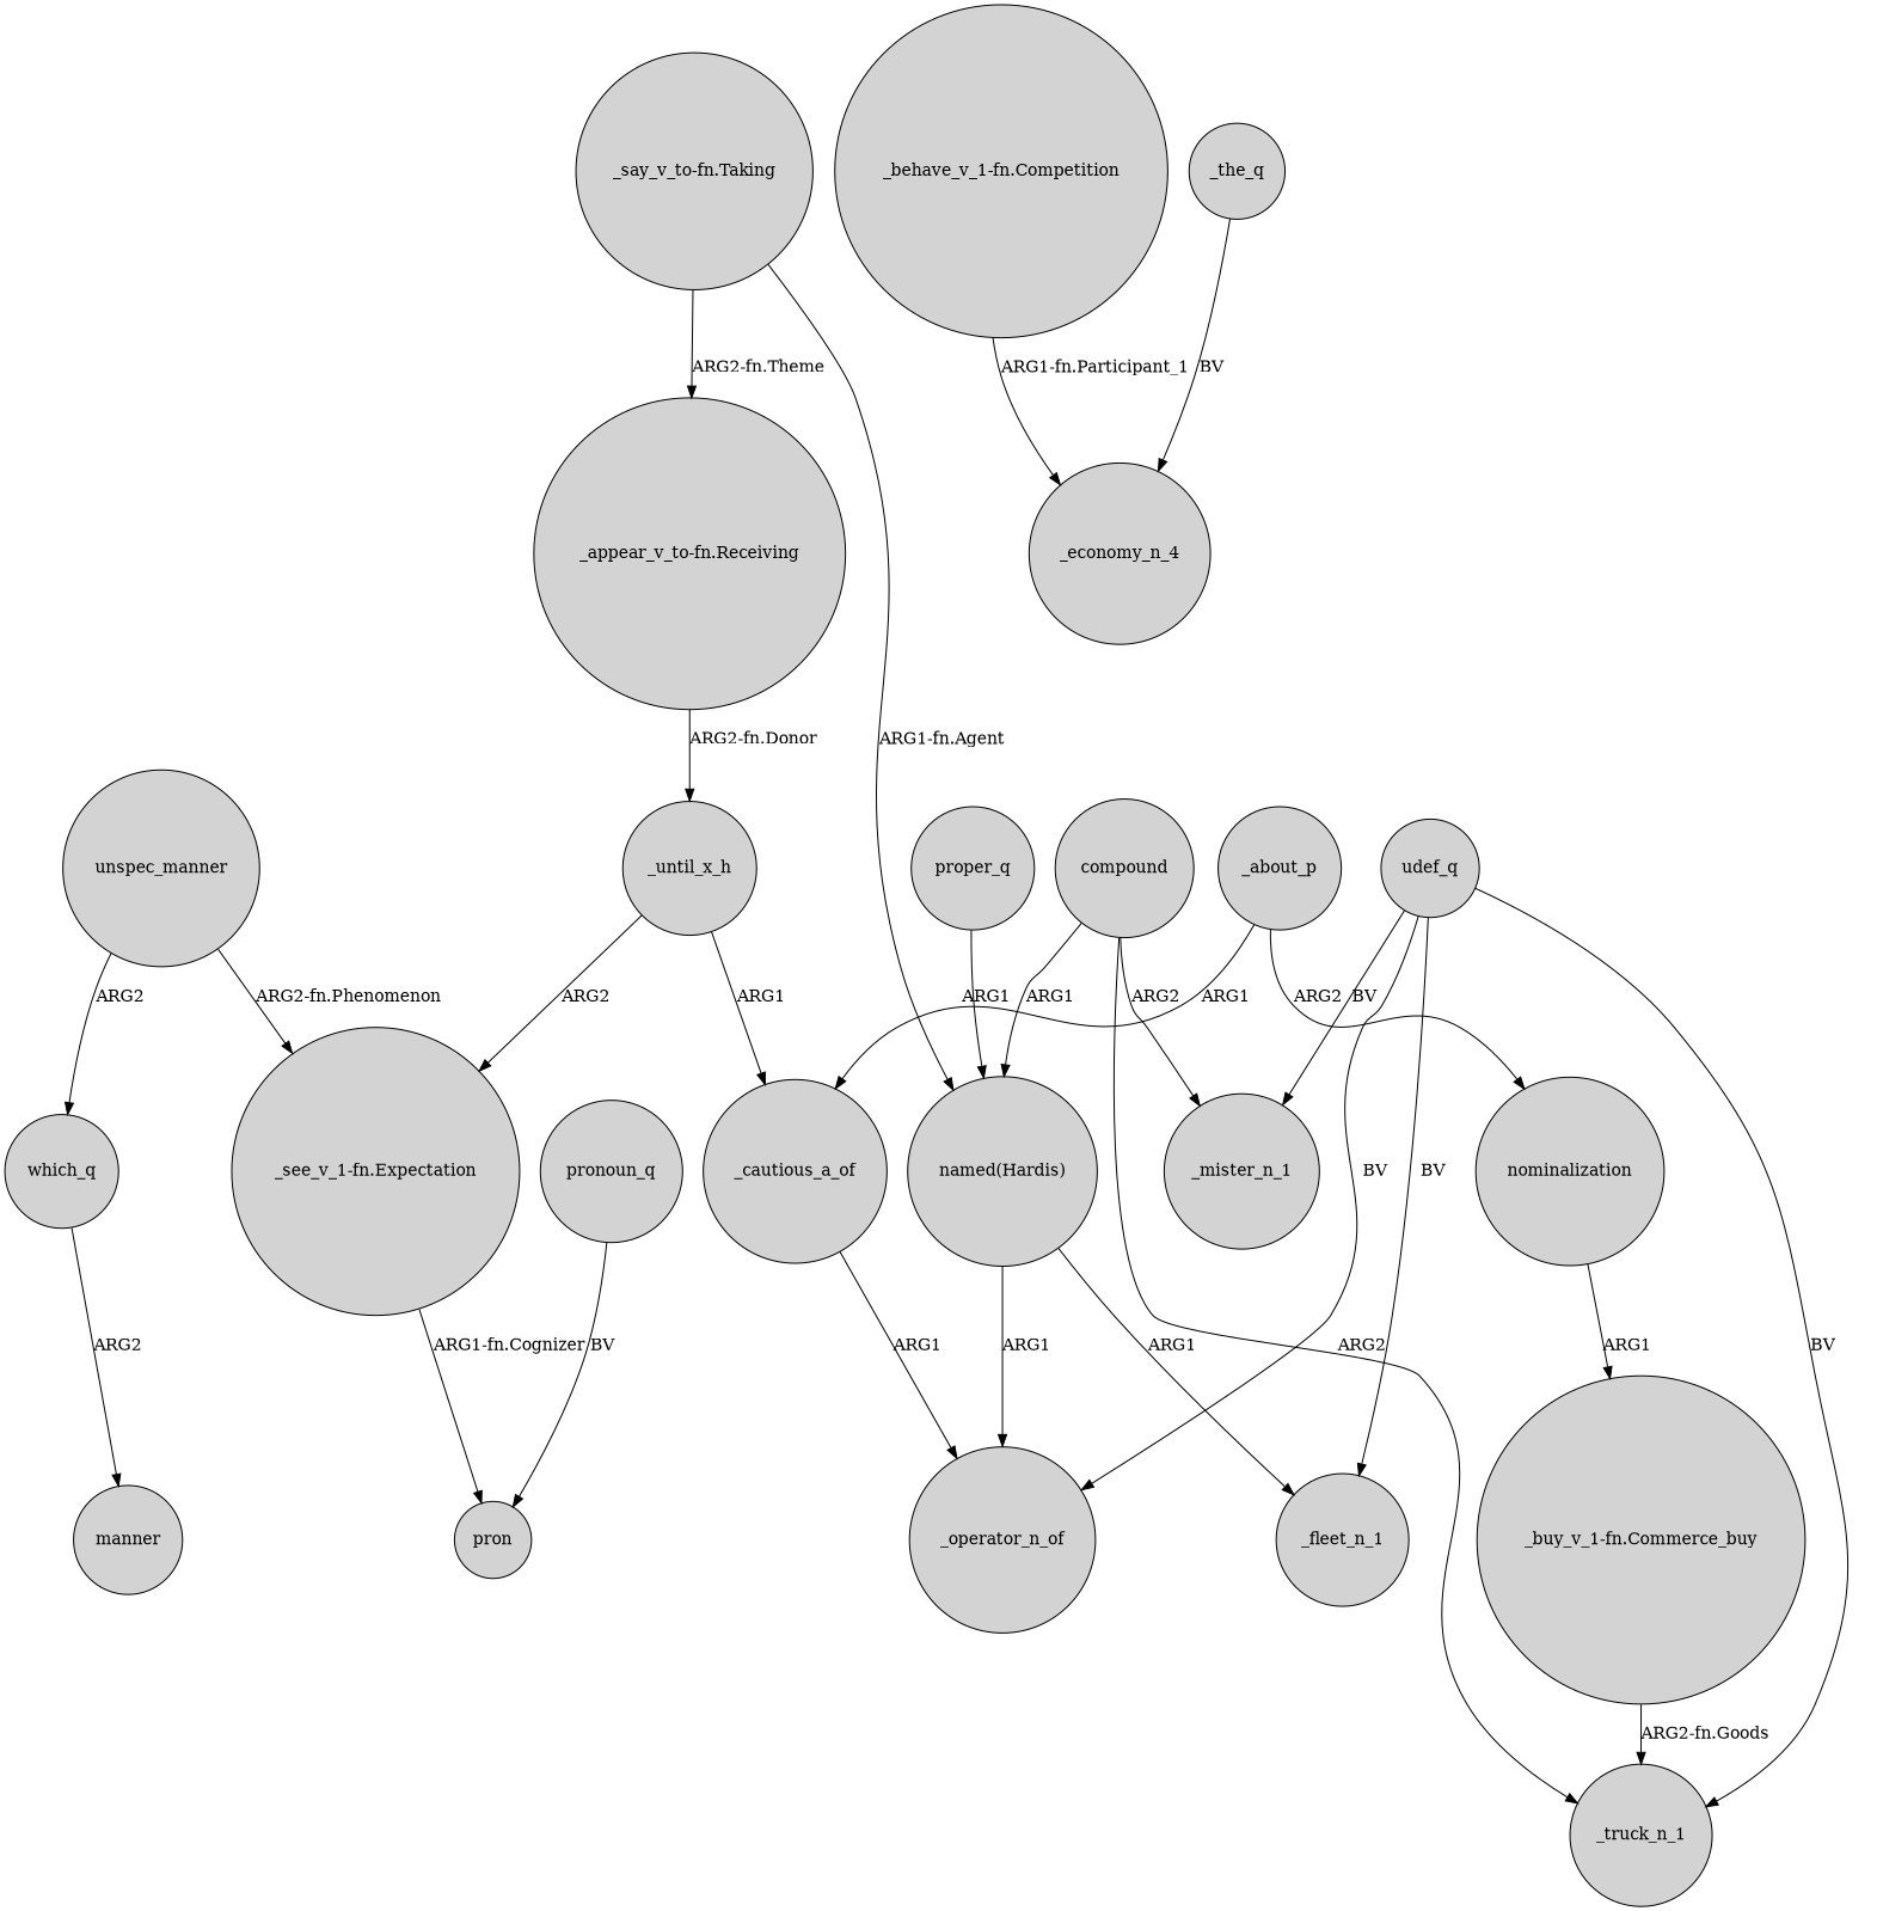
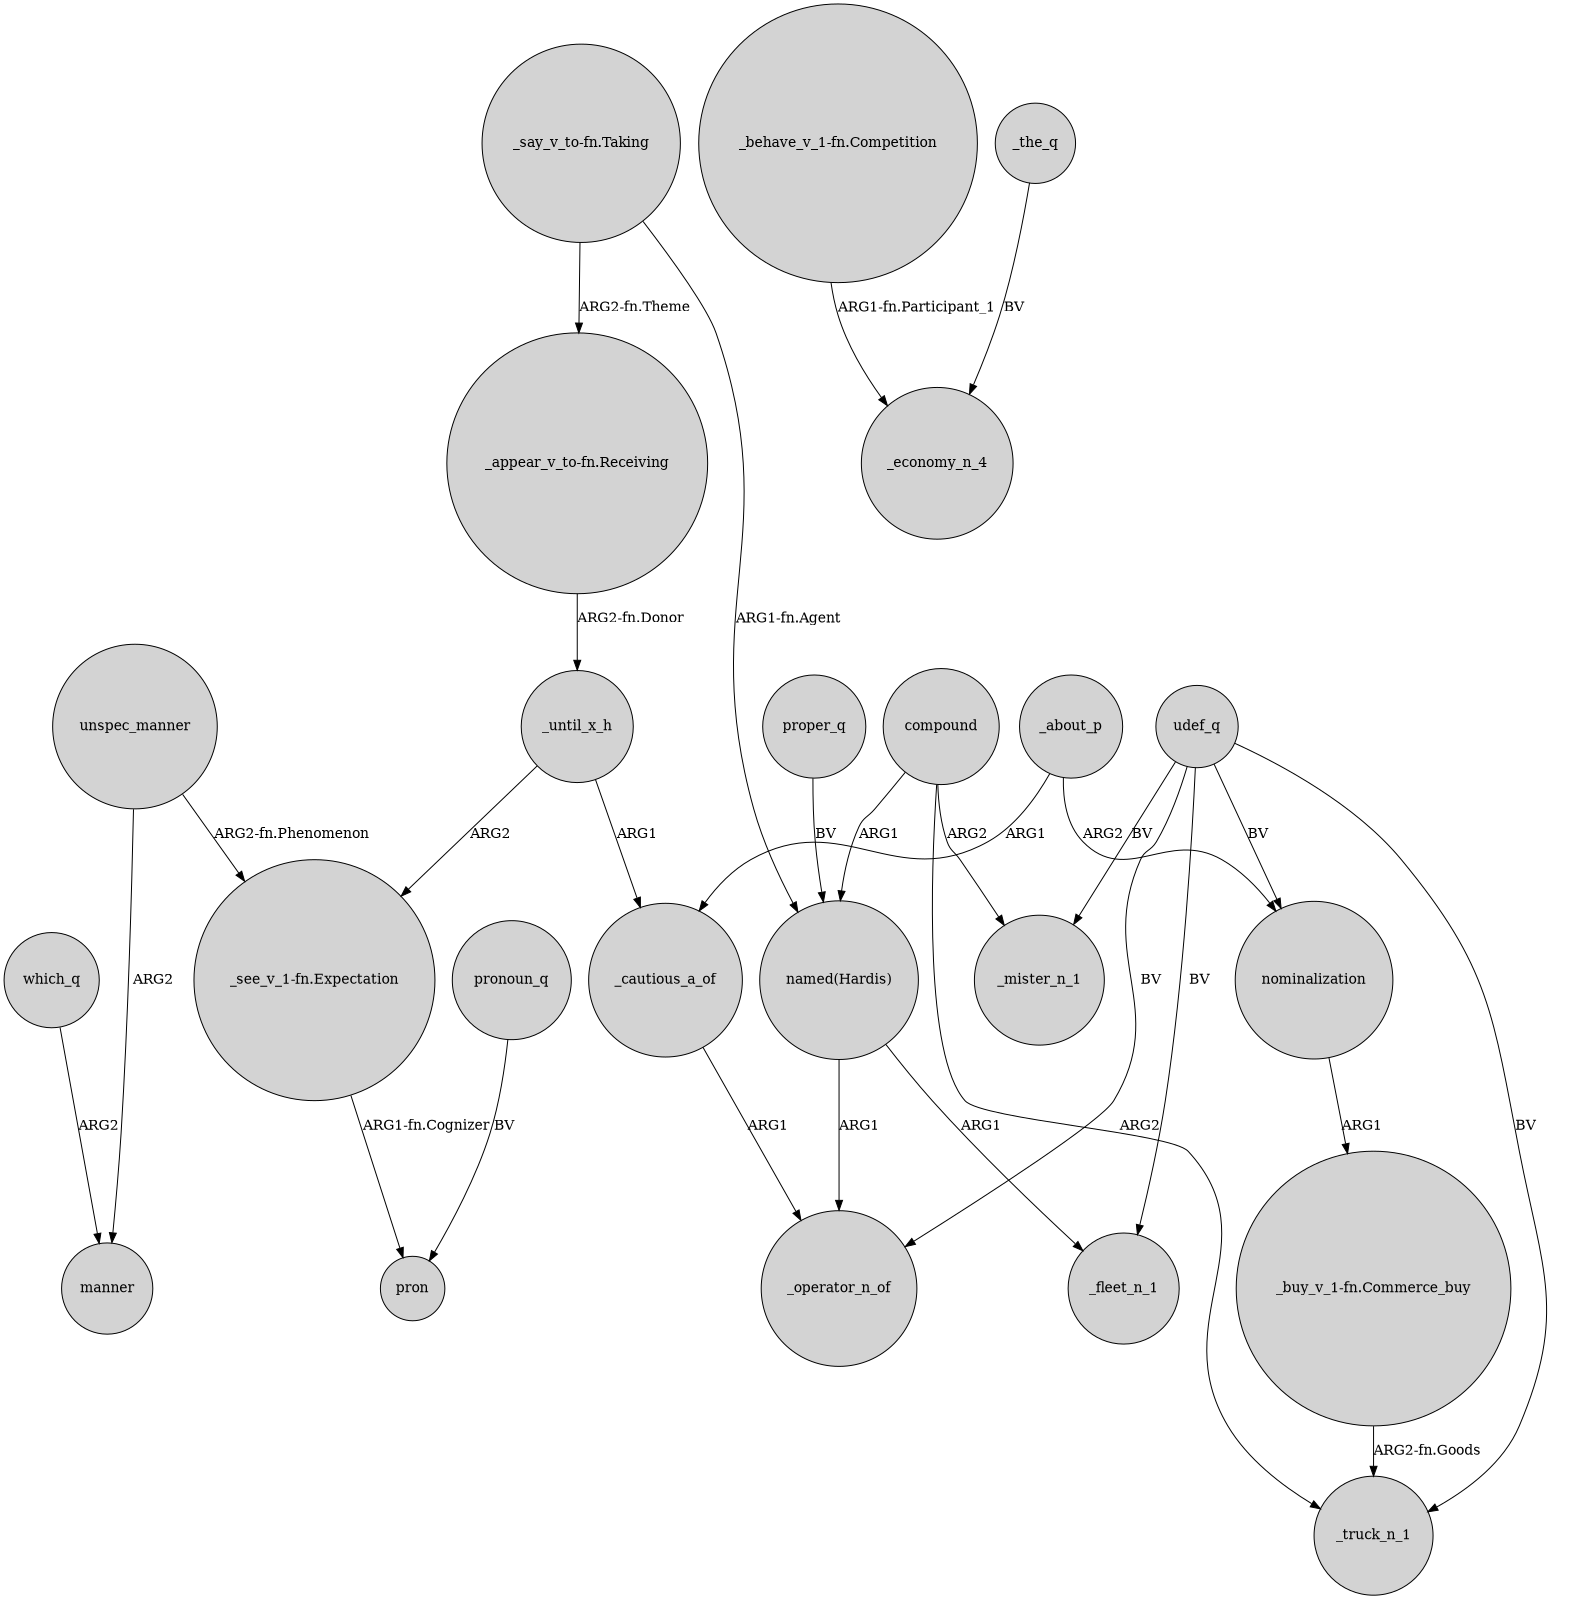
  digraph {
    node [shape=circle style=filled]
    unspec_manner
    manner
    "_see_v_1-fn.Expectation"
    compound
    _mister_n_1
    "named(Hardis)"
    _truck_n_1
    _fleet_n_1
    _operator_n_of
    pron
    "_say_v_to-fn.Taking"
    "_appear_v_to-fn.Receiving"
    _until_x_h
    _cautious_a_of
    udef_q
    nominalization
    "_buy_v_1-fn.Commerce_buy"
    _about_p
    proper_q
    pronoun_q
    n21 [label=_economy_n_4]
    "_behave_v_1-fn.Competition"
    which_q
    _the_q
-   unspec_manner -> which_q [label=ARG2]
+   unspec_manner -> manner [label=ARG2]
    unspec_manner -> "_see_v_1-fn.Expectation" [label="ARG2-fn.Phenomenon"]
    "_see_v_1-fn.Expectation" -> pron [label="ARG1-fn.Cognizer"]
    compound -> _mister_n_1 [label=ARG2]
    compound -> "named(Hardis)" [label=ARG1]
    compound -> _truck_n_1 [label=ARG2]
    "named(Hardis)" -> _fleet_n_1 [label=ARG1]
    "named(Hardis)" -> _operator_n_of [label=ARG1]
    "_say_v_to-fn.Taking" -> "named(Hardis)" [label="ARG1-fn.Agent"]
    "_say_v_to-fn.Taking" -> "_appear_v_to-fn.Receiving" [label="ARG2-fn.Theme"]
    "_appear_v_to-fn.Receiving" -> _until_x_h [label="ARG2-fn.Donor"]
    _until_x_h -> "_see_v_1-fn.Expectation" [label=ARG2]
    _until_x_h -> _cautious_a_of [label=ARG1]
    _cautious_a_of -> _operator_n_of [label=ARG1]
    udef_q -> _mister_n_1 [label=BV]
    udef_q -> _truck_n_1 [label=BV]
    udef_q -> _fleet_n_1 [label=BV]
    udef_q -> _operator_n_of [label=BV]
+   udef_q -> nominalization [label=BV]
    nominalization -> "_buy_v_1-fn.Commerce_buy" [label=ARG1]
    "_buy_v_1-fn.Commerce_buy" -> _truck_n_1 [label="ARG2-fn.Goods"]
    _about_p -> _cautious_a_of [label=ARG1]
    _about_p -> nominalization [label=ARG2]
-   proper_q -> "named(Hardis)" [label=ARG1]
+   proper_q -> "named(Hardis)" [label=BV]
    pronoun_q -> pron [label=BV]
    "_behave_v_1-fn.Competition" -> n21 [label="ARG1-fn.Participant_1"]
    which_q -> manner [label=ARG2]
    _the_q -> n21 [label=BV]
  }
